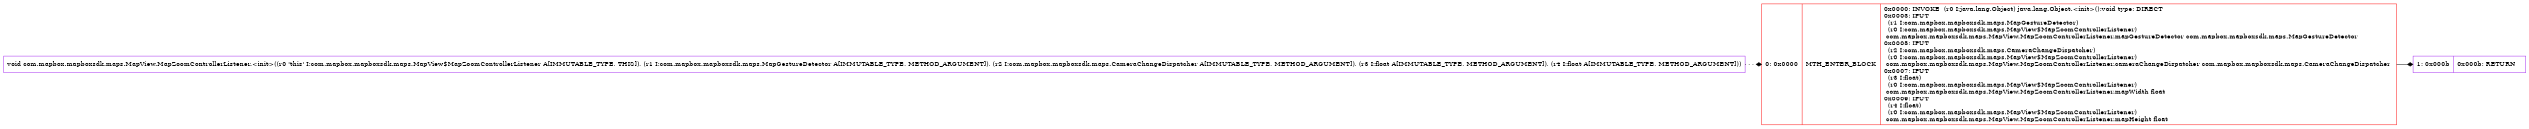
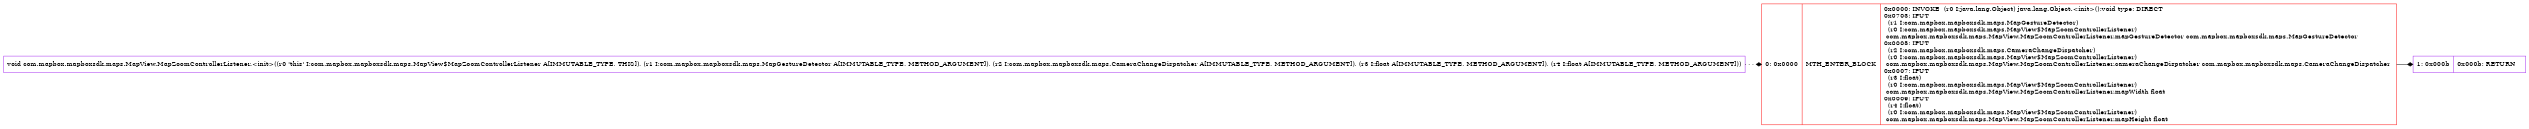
  digraph {
    rankdir=LR
    node [shape=record color=purple]
    edge [arrowhead=diamond]
-   n1 [label="{0\:\ 0x0000|MTH_ENTER_BLOCK\l|0x0000: INVOKE  (r0 I:java.lang.Object) java.lang.Object.\<init\>():void type: DIRECT \l0x0003: IPUT  \l  (r1 I:com.mapbox.mapboxsdk.maps.MapGestureDetector)\l  (r0 I:com.mapbox.mapboxsdk.maps.MapView$MapZoomControllerListener)\l com.mapbox.mapboxsdk.maps.MapView.MapZoomControllerListener.mapGestureDetector com.mapbox.mapboxsdk.maps.MapGestureDetector \l0x0005: IPUT  \l  (r2 I:com.mapbox.mapboxsdk.maps.CameraChangeDispatcher)\l  (r0 I:com.mapbox.mapboxsdk.maps.MapView$MapZoomControllerListener)\l com.mapbox.mapboxsdk.maps.MapView.MapZoomControllerListener.cameraChangeDispatcher com.mapbox.mapboxsdk.maps.CameraChangeDispatcher \l0x0007: IPUT  \l  (r3 I:float)\l  (r0 I:com.mapbox.mapboxsdk.maps.MapView$MapZoomControllerListener)\l com.mapbox.mapboxsdk.maps.MapView.MapZoomControllerListener.mapWidth float \l0x0009: IPUT  \l  (r4 I:float)\l  (r0 I:com.mapbox.mapboxsdk.maps.MapView$MapZoomControllerListener)\l com.mapbox.mapboxsdk.maps.MapView.MapZoomControllerListener.mapHeight float \l}" color=red]
+   n1 [label="{0\:\ 0x0000|MTH_ENTER_BLOCK\l|0x0000: INVOKE  (r0 I:java.lang.Object) java.lang.Object.\<init\>():void type: DIRECT \l0x0703: IPUT  \l  (r1 I:com.mapbox.mapboxsdk.maps.MapGestureDetector)\l  (r0 I:com.mapbox.mapboxsdk.maps.MapView$MapZoomControllerListener)\l com.mapbox.mapboxsdk.maps.MapView.MapZoomControllerListener.mapGestureDetector com.mapbox.mapboxsdk.maps.MapGestureDetector \l0x0005: IPUT  \l  (r2 I:com.mapbox.mapboxsdk.maps.CameraChangeDispatcher)\l  (r0 I:com.mapbox.mapboxsdk.maps.MapView$MapZoomControllerListener)\l com.mapbox.mapboxsdk.maps.MapView.MapZoomControllerListener.cameraChangeDispatcher com.mapbox.mapboxsdk.maps.CameraChangeDispatcher \l0x0007: IPUT  \l  (r3 I:float)\l  (r0 I:com.mapbox.mapboxsdk.maps.MapView$MapZoomControllerListener)\l com.mapbox.mapboxsdk.maps.MapView.MapZoomControllerListener.mapWidth float \l0x0009: IPUT  \l  (r4 I:float)\l  (r0 I:com.mapbox.mapboxsdk.maps.MapView$MapZoomControllerListener)\l com.mapbox.mapboxsdk.maps.MapView.MapZoomControllerListener.mapHeight float \l}" color=red]
    n2 [label="{1\:\ 0x000b|0x000b: RETURN   \l}"]
    n3 [label="{void com.mapbox.mapboxsdk.maps.MapView.MapZoomControllerListener.\<init\>((r0 'this' I:com.mapbox.mapboxsdk.maps.MapView$MapZoomControllerListener A[IMMUTABLE_TYPE, THIS]), (r1 I:com.mapbox.mapboxsdk.maps.MapGestureDetector A[IMMUTABLE_TYPE, METHOD_ARGUMENT]), (r2 I:com.mapbox.mapboxsdk.maps.CameraChangeDispatcher A[IMMUTABLE_TYPE, METHOD_ARGUMENT]), (r3 I:float A[IMMUTABLE_TYPE, METHOD_ARGUMENT]), (r4 I:float A[IMMUTABLE_TYPE, METHOD_ARGUMENT])) }"]
    n1 -> n2 [style=solid]
    n3 -> n1 [style=dotted]
  }
